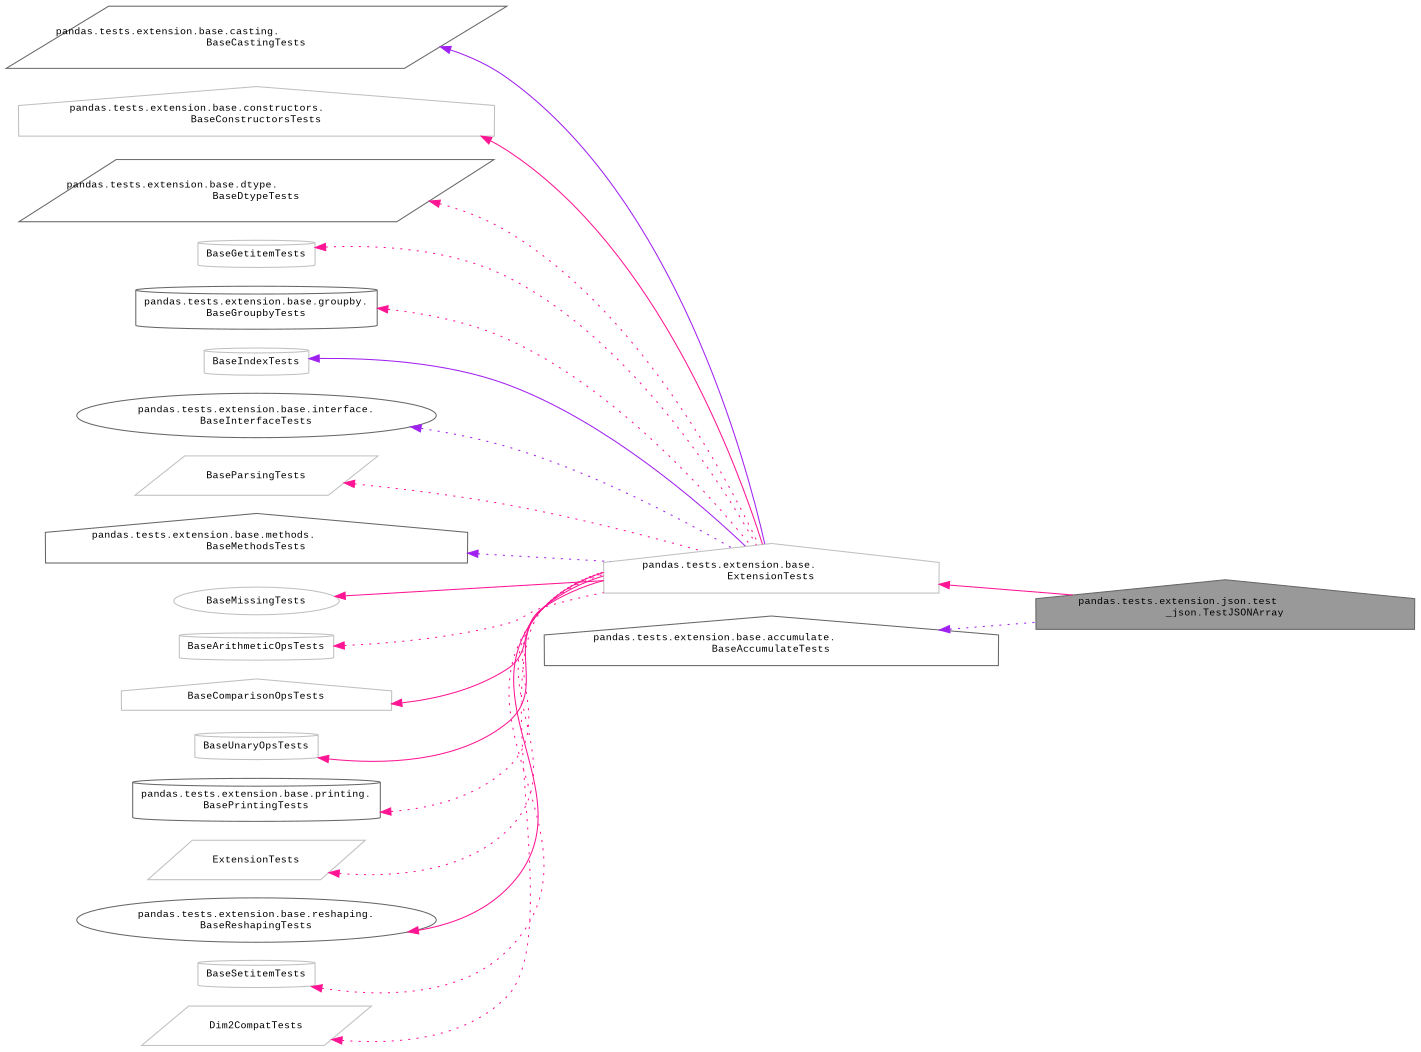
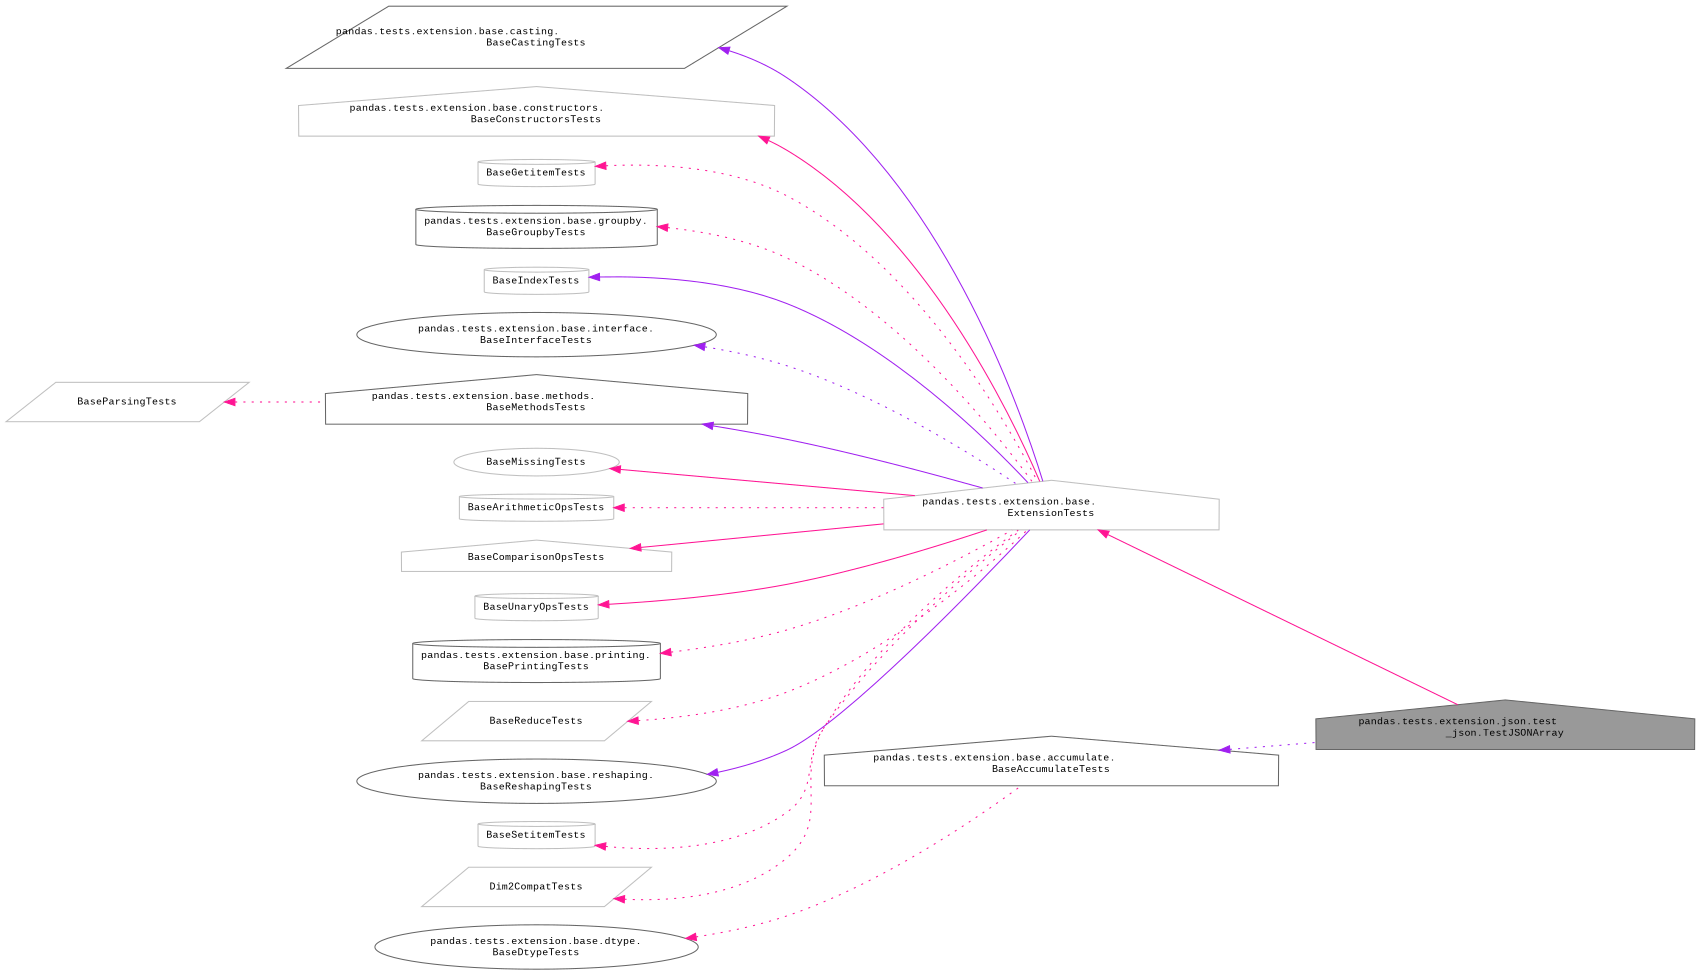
  digraph {
    fontname="Liberation Mono"
    rankdir=LR
    node [color=grey75 fillcolor=white fontname="Liberation Mono" fontsize=10 shape=cylinder style=filled]
    edge [color=deeppink dir=back fontname="Liberation Mono" fontsize=10 labelfontname=Helvetica labelfontsize=10 style=dotted]
    n1 [color=gray40 fillcolor=grey60 fontcolor=black height=0.2 label="pandas.tests.extension.json.test\l_json.TestJSONArray" shape=house width=0.4]
    n2 [height=0.2 label="pandas.tests.extension.base.\lExtensionTests" shape=house width=0.4]
    n3 [color=gray40 height=0.2 label="pandas.tests.extension.base.accumulate.\lBaseAccumulateTests" shape=house width=0.4]
    n4 [color=gray40 height=0.2 label="pandas.tests.extension.base.casting.\lBaseCastingTests" shape=parallelogram width=0.4]
    n5 [height=0.2 label="pandas.tests.extension.base.constructors.\lBaseConstructorsTests" shape=house width=0.4]
-   n6 [color=gray40 height=0.2 label="pandas.tests.extension.base.dtype.\lBaseDtypeTests" shape=parallelogram width=0.4]
+   n6 [color=gray40 height=0.2 label="pandas.tests.extension.base.dtype.\lBaseDtypeTests" shape=ellipse width=0.4]
    n7 [height=0.2 label=BaseGetitemTests width=0.4]
    n8 [color=gray40 height=0.2 label="pandas.tests.extension.base.groupby.\lBaseGroupbyTests" width=0.4]
    n9 [height=0.2 label=BaseIndexTests width=0.4]
    n10 [color=gray40 height=0.2 label="pandas.tests.extension.base.interface.\lBaseInterfaceTests" shape=ellipse width=0.4]
    n11 [height=0.2 label=BaseParsingTests shape=parallelogram width=0.4]
    n12 [color=gray40 height=0.2 label="pandas.tests.extension.base.methods.\lBaseMethodsTests" shape=house width=0.4]
    n13 [height=0.2 label=BaseMissingTests shape=ellipse width=0.4]
    n14 [height=0.2 label=BaseArithmeticOpsTests width=0.4]
    n15 [height=0.2 label=BaseComparisonOpsTests shape=house width=0.4]
    n16 [height=0.2 label=BaseUnaryOpsTests width=0.4]
    n17 [color=gray40 height=0.2 label="pandas.tests.extension.base.printing.\lBasePrintingTests" width=0.4]
-   n18 [height=0.2 label=ExtensionTests shape=parallelogram width=0.4]
+   n18 [height=0.2 label=BaseReduceTests shape=parallelogram width=0.4]
    n19 [color=gray40 height=0.2 label="pandas.tests.extension.base.reshaping.\lBaseReshapingTests" shape=ellipse width=0.4]
    n20 [height=0.2 label=BaseSetitemTests width=0.4]
    n21 [height=0.2 label=Dim2CompatTests shape=parallelogram width=0.4]
    n2 -> n1 [style=solid]
    n3 -> n1 [color=purple]
    n4 -> n2 [color=purple style=solid]
    n5 -> n2 [style=solid]
-   n6 -> n2
+   n6 -> n3
    n7 -> n2
    n8 -> n2
    n9 -> n2 [color=purple style=solid]
    n10 -> n2 [color=purple]
-   n11 -> n2
-   n12 -> n2 [color=purple]
+   n11 -> n12
+   n12 -> n2 [color=purple style=solid]
    n13 -> n2 [style=solid]
    n14 -> n2
    n15 -> n2 [style=solid]
    n16 -> n2 [style=solid]
    n17 -> n2
    n18 -> n2
-   n19 -> n2 [style=solid]
+   n19 -> n2 [color=purple style=solid]
    n20 -> n2
    n21 -> n2
  }
